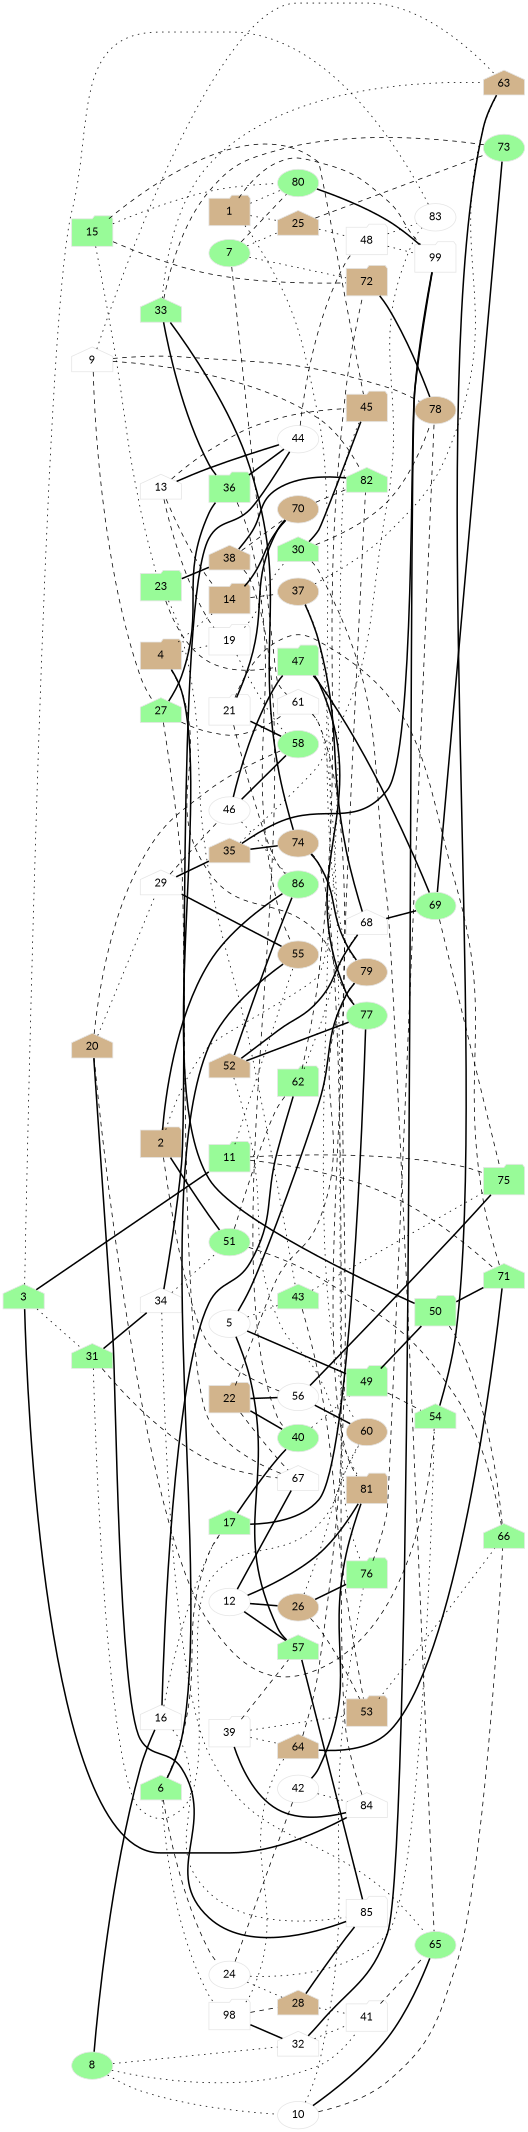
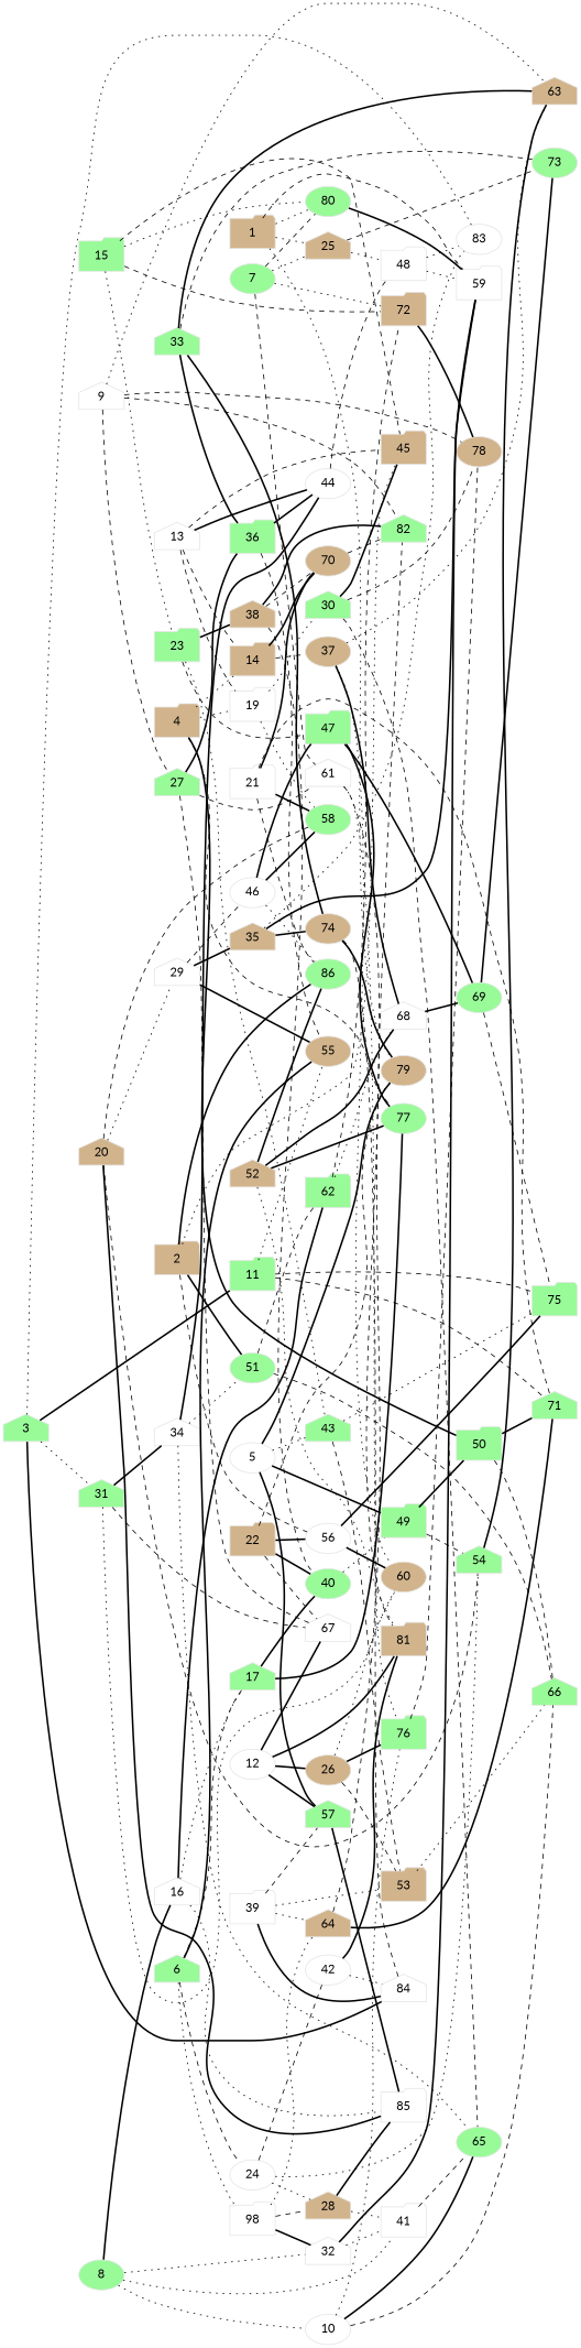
  graph {
    fontname=Lato
    rankdir=LR
    node [color=gray90 fillcolor=palegreen fontname=Lato shape=house style=filled]
    edge [fontname=Lato style=bold]
    1 [fillcolor=tan shape=folder]
    25 [fillcolor=tan]
-   59 [fillcolor=white shape=folder label=99]
+   59 [fillcolor=white shape=folder]
    79 [fillcolor=tan shape=ellipse]
    80 [shape=ellipse]
    48 [fillcolor=white shape=folder]
    73 [shape=ellipse]
    2 [fillcolor=tan shape=folder]
    45 [fillcolor=tan shape=folder]
    51 [shape=ellipse]
    56 [fillcolor=white shape=ellipse]
    86 [shape=ellipse]
    66
    62 [shape=folder]
    75 [shape=folder]
    60 [fillcolor=tan shape=ellipse]
    11 [shape=folder]
    3
    31
    83 [fillcolor=white shape=ellipse]
    84 [fillcolor=white]
    55 [fillcolor=tan shape=ellipse]
    71
    67 [fillcolor=white]
    34 [fillcolor=white]
    4 [fillcolor=tan shape=folder]
    14 [fillcolor=tan shape=folder]
    19 [fillcolor=white shape=folder]
    50 [shape=folder]
    77 [shape=ellipse]
    37 [fillcolor=tan shape=ellipse]
    70 [fillcolor=tan shape=ellipse]
    30
    58 [shape=ellipse]
    5 [fillcolor=white shape=ellipse]
    43
    49 [shape=folder]
    57
    53 [fillcolor=tan shape=folder]
    54
    85 [fillcolor=white shape=folder]
    6
    17
    n44 [fillcolor=white label=98 shape=folder]
    24 [fillcolor=white shape=ellipse]
    40 [shape=ellipse]
    32 [fillcolor=white]
    28 [fillcolor=tan]
    64 [fillcolor=tan]
    42 [fillcolor=white shape=ellipse]
    7 [shape=ellipse]
    61 [fillcolor=white]
    72 [fillcolor=tan shape=folder]
    76 [shape=folder]
    81 [fillcolor=tan shape=folder]
    78 [fillcolor=tan shape=ellipse]
    8 [shape=ellipse]
    10 [fillcolor=white shape=ellipse]
    16 [fillcolor=white]
    41 [fillcolor=white shape=folder]
    65 [shape=ellipse]
    9 [fillcolor=white]
    27
    63 [fillcolor=tan]
    82
    36 [shape=folder]
    12 [fillcolor=white shape=ellipse]
    26 [fillcolor=tan shape=ellipse]
    13 [fillcolor=white]
    44 [fillcolor=white shape=ellipse]
    68 [fillcolor=white]
    15 [shape=folder]
    23 [shape=folder]
    38 [fillcolor=tan]
    47 [shape=folder]
    20 [fillcolor=tan]
    29 [fillcolor=white]
    35 [fillcolor=tan]
    46 [fillcolor=white shape=ellipse]
    21 [fillcolor=white shape=folder]
    22 [fillcolor=tan shape=folder]
    69 [shape=ellipse]
    74 [fillcolor=tan shape=ellipse]
    33
    39 [fillcolor=white shape=folder]
    52 [fillcolor=tan]
    1 -- 25 [style=dotted]
    1 -- 59 [style=dashed]
    1 -- 79 [style=dotted]
    1 -- 80 [style=dotted]
    25 -- 48 [style=dotted]
    25 -- 73 [style=dashed]
    80 -- 59
    48 -- 59 [style=dotted]
    48 -- 83 [style=dotted]
    2 -- 45 [style=dotted]
    2 -- 51
    2 -- 56 [style=dashed]
    2 -- 86
    51 -- 66 [style=dashed]
    51 -- 62 [style=dashed]
    56 -- 75
    56 -- 60
    62 -- 72 [style=dashed]
    62 -- 68 [style=dotted]
    11 -- 75 [style=dashed]
    11 -- 55 [style=dotted]
    11 -- 71 [style=dashed]
    3 -- 11
    3 -- 31 [style=dotted]
    3 -- 83 [style=dotted]
    3 -- 84
    31 -- 60 [style=dotted]
    31 -- 67 [style=dashed]
    31 -- 34
    34 -- 51 [style=dotted]
    34 -- 65 [style=dotted]
    34 -- 44
    4 -- 14 [style=dotted]
    4 -- 19 [style=dotted]
    4 -- 50
    4 -- 77 [style=dashed]
    14 -- 37 [style=dashed]
    14 -- 70
    19 -- 30 [style=dotted]
    19 -- 58 [style=dotted]
    50 -- 66 [style=dashed]
    50 -- 71
    37 -- 60 [style=dotted]
    37 -- 63 [style=dotted]
    37 -- 68
    70 -- 82 [style=dashed]
    30 -- 45
    30 -- 78 [style=dashed]
    30 -- 65 [style=dashed]
    5 -- 79
    5 -- 43 [style=dotted]
    5 -- 49
    5 -- 57
    43 -- 75 [style=dotted]
    43 -- 53 [style=dashed]
    49 -- 50
    49 -- 54 [style=dashed]
    57 -- 85
    53 -- 66 [style=dotted]
    54 -- 63
    6 -- 55
    6 -- 17 [style=dashed]
    6 -- n44 [style=dotted]
    6 -- 24 [style=dashed]
    17 -- 77
    17 -- 40
    n44 -- 32
    n44 -- 28 [style=dashed]
    n44 -- 64 [style=dotted]
    24 -- 54 [style=dotted]
    24 -- 28 [style=dotted]
    24 -- 42 [style=dashed]
    40 -- 49 [style=dotted]
    32 -- 59
    32 -- 41 [style=dotted]
    28 -- 85
    28 -- 41 [style=dotted]
    64 -- 71
    64 -- 82 [style=dashed]
    42 -- 84 [style=dotted]
    42 -- 81
    7 -- 25 [style=dotted]
    7 -- 80 [style=dashed]
    7 -- 61 [style=dashed]
    7 -- 72 [style=dotted]
    61 -- 76 [style=dotted]
    61 -- 81 [style=dashed]
    72 -- 78
    76 -- 78 [style=dashed]
    8 -- 32 [style=dotted]
    8 -- 10 [style=dotted]
    8 -- 16
    8 -- 41 [style=dotted]
    10 -- 66 [style=dashed]
    10 -- 76 [style=dotted]
    10 -- 65
    16 -- 62
    16 -- 85 [style=dotted]
    16 -- 17 [style=dotted]
    41 -- 65 [style=dashed]
    9 -- 78 [style=dashed]
    9 -- 27 [style=dashed]
    9 -- 63 [style=dotted]
    9 -- 82 [style=dashed]
    27 -- 67 [style=dashed]
    27 -- 61 [style=dashed]
    27 -- 36
    36 -- 55 [style=dashed]
    36 -- 44
    12 -- 67
    12 -- 57
    12 -- 81
    12 -- 26
    26 -- 60 [style=dotted]
    26 -- 53 [style=dashed]
    26 -- 76
    13 -- 45 [style=dashed]
    13 -- 14 [style=dashed]
    13 -- 19 [style=dashed]
    13 -- 44
    44 -- 48 [style=dashed]
    68 -- 69
    15 -- 80 [style=dotted]
    15 -- 45 [style=dashed]
    15 -- 72 [style=dashed]
    15 -- 23 [style=dotted]
    23 -- 43 [style=dotted]
    23 -- 38
    23 -- 47 [style=dashed]
    38 -- 70 [style=dashed]
    38 -- 40 [style=dashed]
    38 -- 82
    47 -- 77
    47 -- 69
    20 -- 58 [style=dashed]
    20 -- 54 [style=dashed]
    20 -- 85
    20 -- 29 [style=dotted]
    29 -- 55
    29 -- 35
    29 -- 46 [style=dashed]
    35 -- 59
    35 -- 83 [style=dotted]
    35 -- 74
    46 -- 86 [style=dotted]
    46 -- 58
    46 -- 47
    21 -- 86 [style=dashed]
    21 -- 71 [style=dashed]
    21 -- 70
    21 -- 58
    22 -- 79 [style=dashed]
    22 -- 56
    22 -- 67 [style=dashed]
    22 -- 40
    69 -- 73
    69 -- 75 [style=dashed]
    74 -- 79
    74 -- 84 [style=dashed]
    33 -- 73 [style=dashed]
-   33 -- 63 [style=dotted]
+   33 -- 63
    33 -- 36
    33 -- 74
    39 -- 84
    39 -- 57 [style=dashed]
    39 -- 53 [style=dotted]
    39 -- 64 [style=dotted]
    52 -- 86
    52 -- 77
    52 -- 81 [style=dotted]
    52 -- 68
  }
